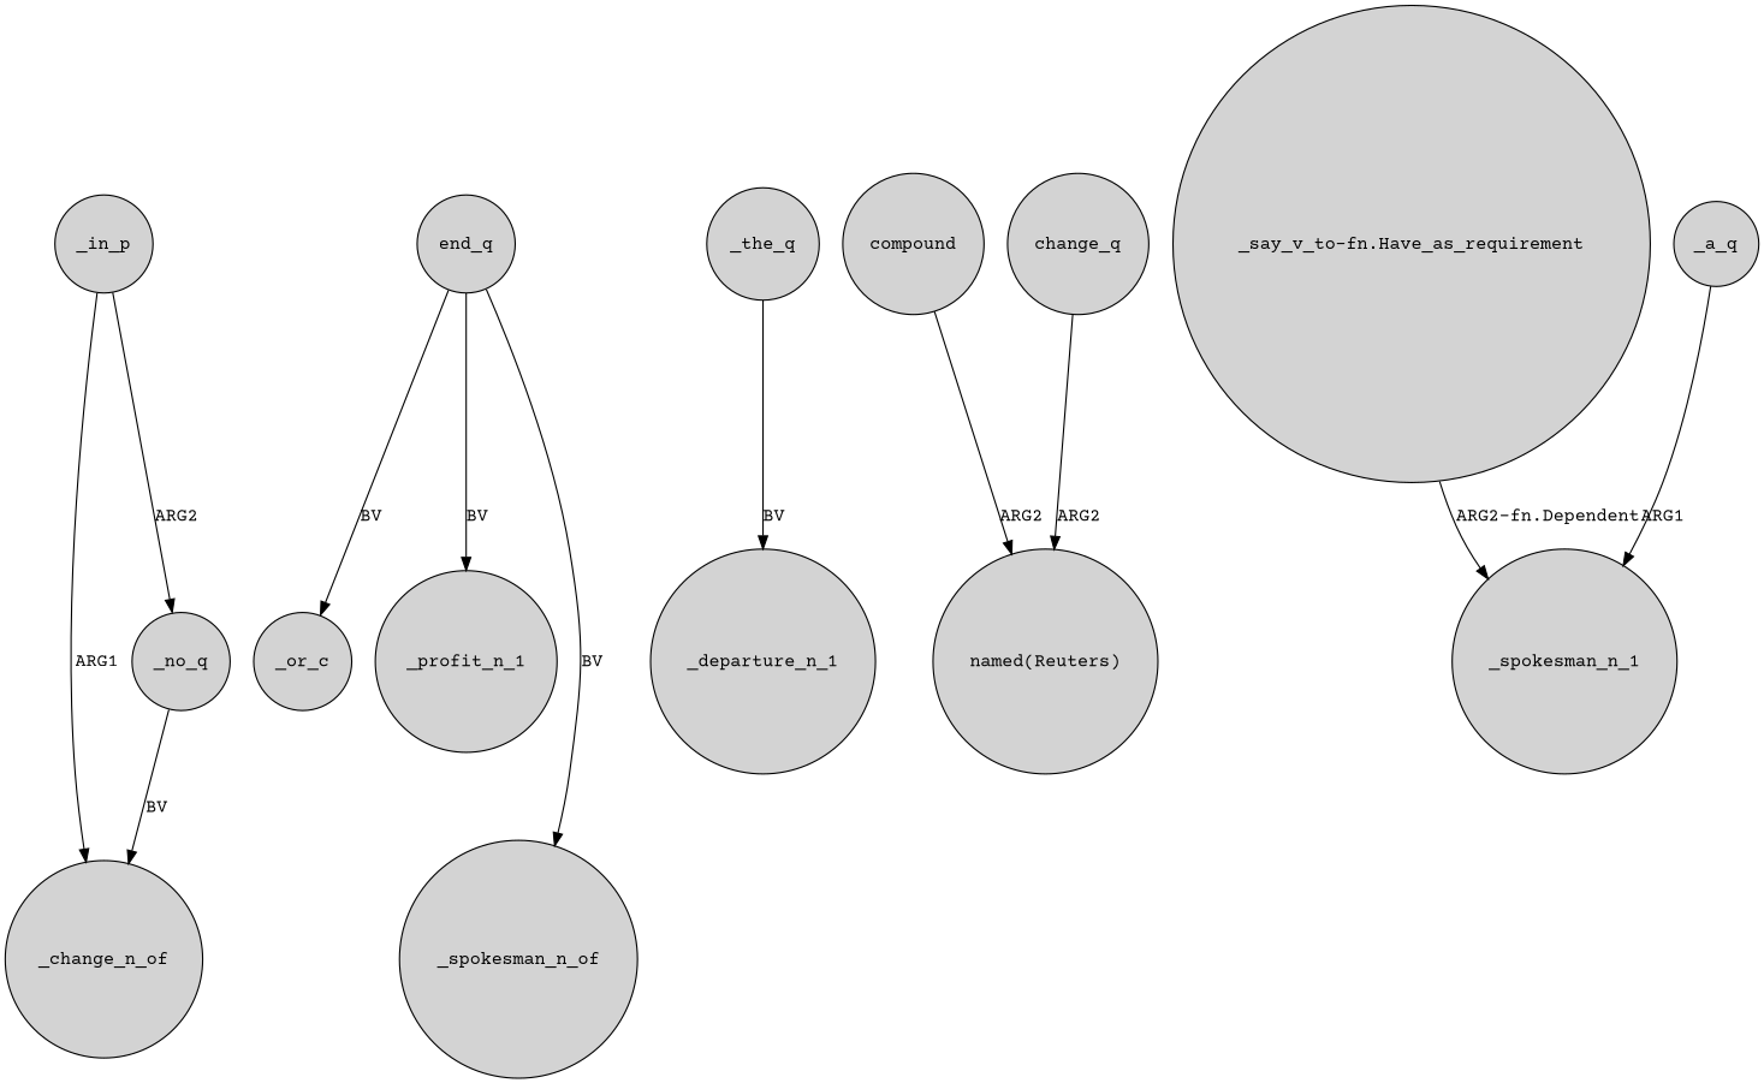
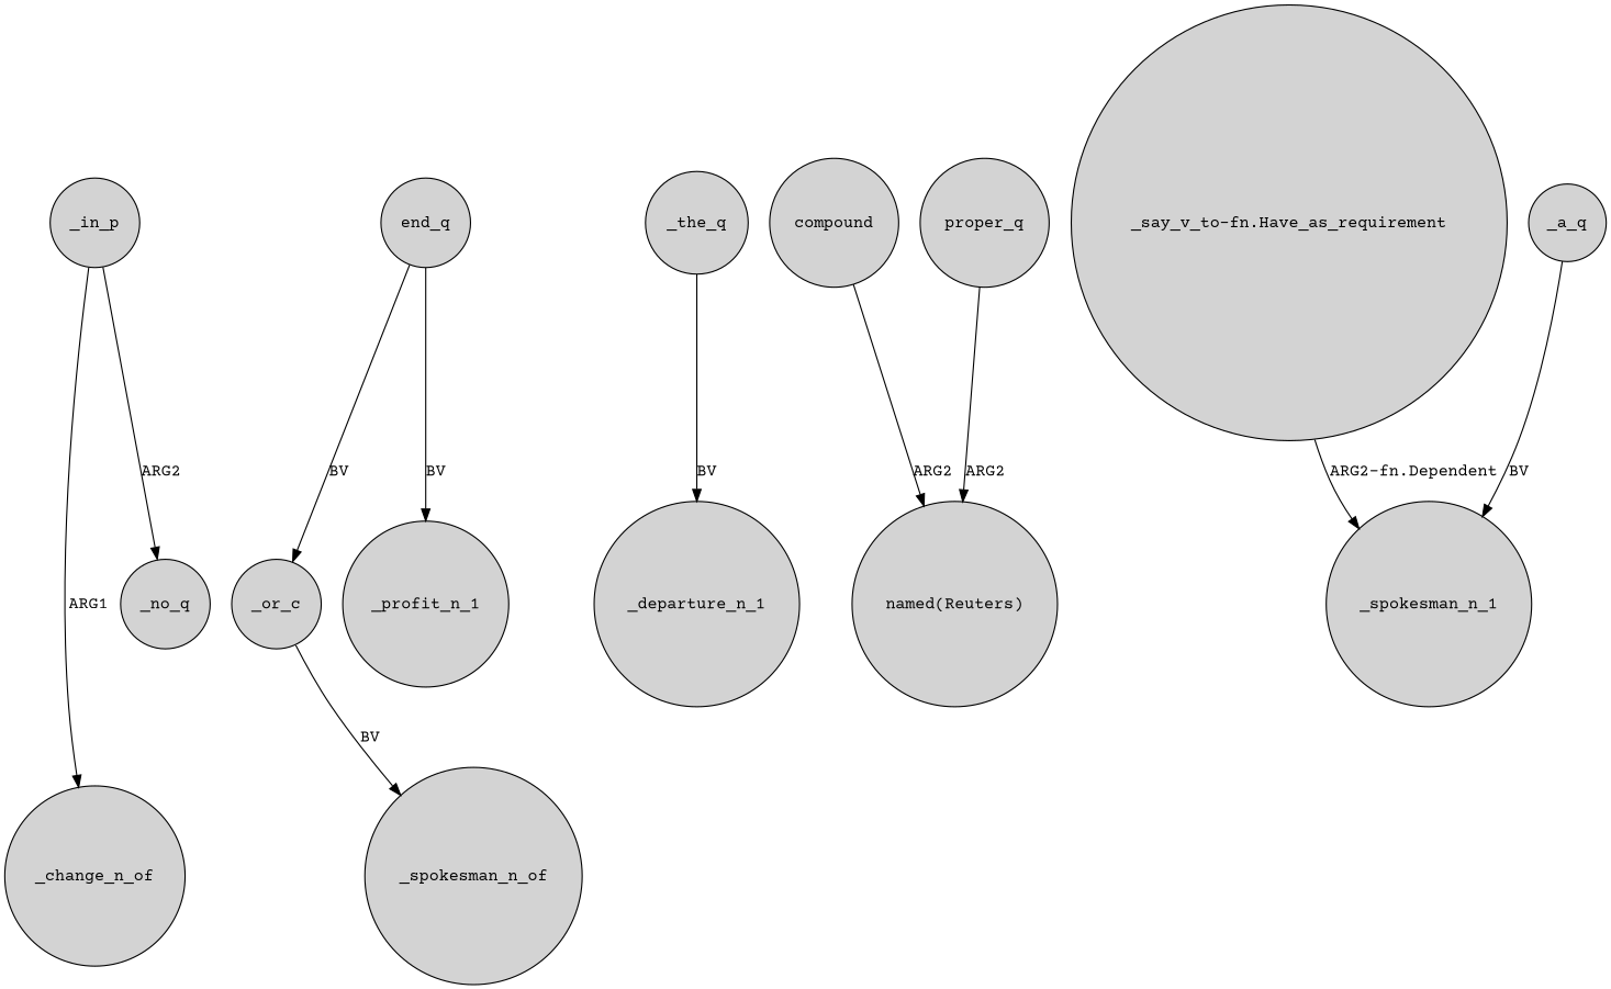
  digraph {
    fontname="Courier Prime"
    node [fontname="Courier Prime" shape=circle style=filled]
    edge [fontname="Courier Prime"]
    _in_p
    _change_n_of
    _no_q
    n4 [label=end_q]
    _or_c
    _profit_n_1
    n7 [label=_spokesman_n_of]
    _the_q
    _departure_n_1
    compound
    "named(Reuters)"
    "_say_v_to-fn.Have_as_requirement"
    _spokesman_n_1
    _a_q
-   proper_q [label=change_q]
+   proper_q
    _in_p -> _change_n_of [label=ARG1]
    _in_p -> _no_q [label=ARG2]
-   _no_q -> _change_n_of [label=BV]
    n4 -> _or_c [label=BV]
    n4 -> _profit_n_1 [label=BV]
-   n4 -> n7 [label=BV]
+   _or_c -> n7 [label=BV]
    _the_q -> _departure_n_1 [label=BV]
    compound -> "named(Reuters)" [label=ARG2]
    "_say_v_to-fn.Have_as_requirement" -> _spokesman_n_1 [label="ARG2-fn.Dependent"]
-   _a_q -> _spokesman_n_1 [label=ARG1]
+   _a_q -> _spokesman_n_1 [label=BV]
    proper_q -> "named(Reuters)" [label=ARG2]
  }
